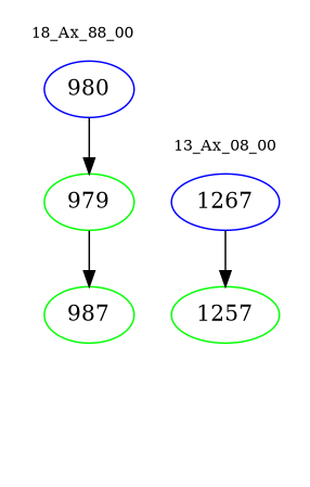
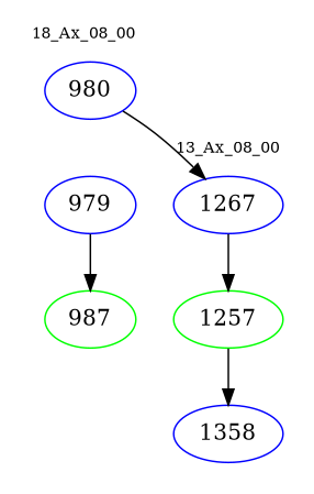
  digraph {
    node [color=blue]
    edge [color=black]
    n1 [label=980]
-   n2 [color=green label=979]
+   n2 [label=979]
    n3 [color=green label=987]
    n4 [label=1267]
    n5 [color=green label=1257]
+   n6 [label=1358]
    subgraph cluster_1 {
      color=white
      fontsize=10
-     label="18_Ax_88_00"
+     label="18_Ax_08_00"
      n1
      n2
      n3
    }
    subgraph cluster_2 {
      color=white
      fontsize=10
      label="13_Ax_08_00"
      n4
      n5
+     n6
    }
-   n1 -> n2
+   n1 -> n4
    n2 -> n3
    n4 -> n5
+   n5 -> n6
  }
